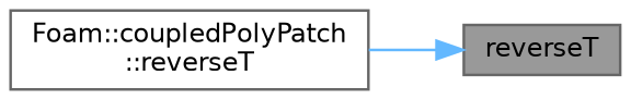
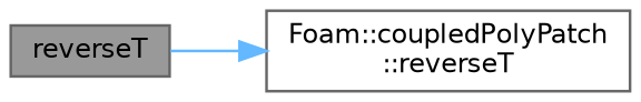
  digraph {
    rankdir=LR
    node [fontname=Helvetica fontsize=10 shape=box style=filled]
    n1 [color=gray40 fillcolor=grey60 fontcolor=black height=0.2 label=reverseT width=0.4]
    n2 [color=grey40 fillcolor=white height=0.2 label="Foam::coupledPolyPatch\l::reverseT" width=0.4]
-   n2 -> n1 [color=steelblue1 fontname=Helvetica fontsize=10 labelfontname=Helvetica labelfontsize=10 style=solid]
+   n1 -> n2 [color=steelblue1 fontname=Helvetica fontsize=10 labelfontname=Helvetica labelfontsize=10 style=solid]
  }
